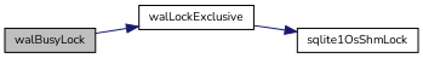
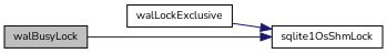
  digraph {
    fontname=Nunito
    rankdir=LR
    node [color=black fillcolor=white fontname=Nunito fontsize=10 shape=record style=filled]
    edge [color=midnightblue fontname=Nunito fontsize=10 labelfontname=FreeSans labelfontsize=10 style=solid]
    n1 [fillcolor=grey75 fontcolor=black height=0.2 label=walBusyLock width=0.4]
    n2 [height=0.2 label=walLockExclusive width=0.4]
    n3 [height=0.2 label=sqlite1OsShmLock width=0.4]
-   n1 -> n2
+   n1 -> n3
    n2 -> n3
  }
